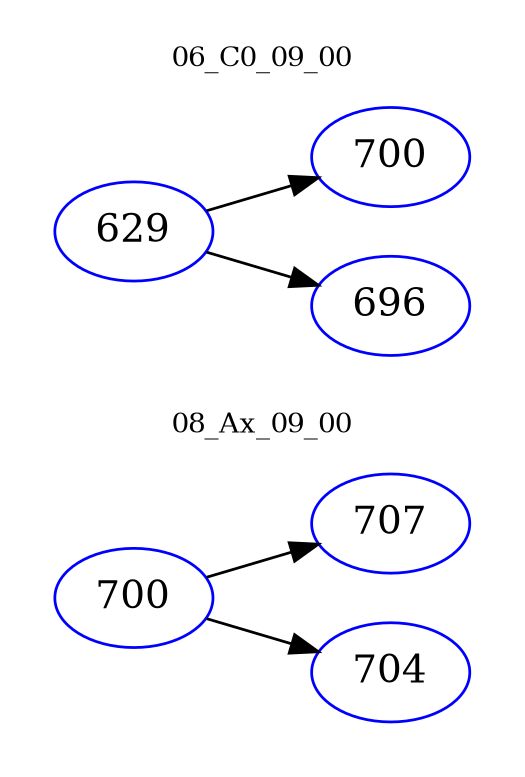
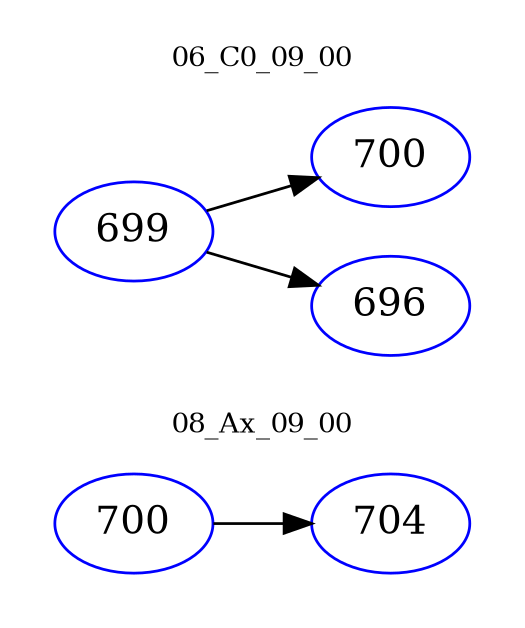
  digraph {
    rankdir=LR
    node [color=blue]
    edge [color=black]
    n1 [label=700]
    n2 [label=704]
-   n3 [label=707]
-   n4 [label=629]
+   n4 [label=699]
    n5 [label=696]
    n6 [label=700]
    subgraph cluster_1 {
      color=white
      fontsize=10
      label="08_Ax_09_00"
      n1
      n2
-     n3
    }
    subgraph cluster_2 {
      color=white
      fontsize=10
      label="06_C0_09_00"
      n4
      n5
      n6
    }
    n1 -> n2
-   n1 -> n3
    n4 -> n5
    n4 -> n6
  }
